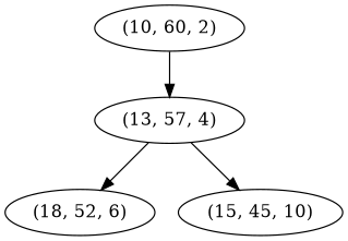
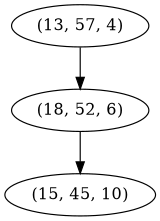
  digraph {
-   "(10, 60, 2)"
    "(13, 57, 4)"
    "(18, 52, 6)"
    n4 [label="(15, 45, 10)"]
-   "(10, 60, 2)" -> "(13, 57, 4)"
    "(13, 57, 4)" -> "(18, 52, 6)"
-   "(13, 57, 4)" -> n4
+   "(18, 52, 6)" -> n4
  }
